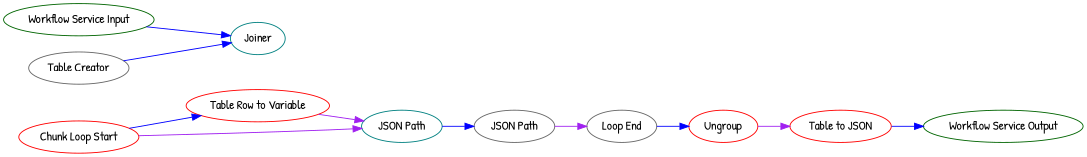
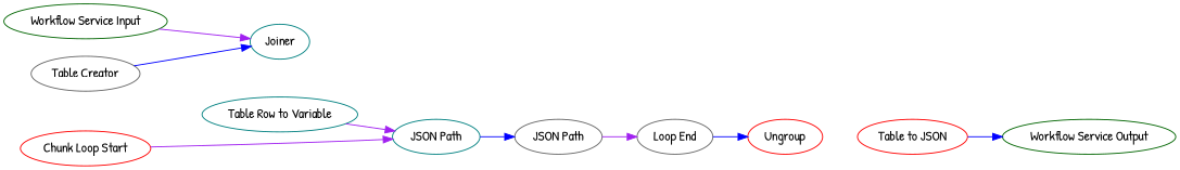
  digraph {
    fontname="Patrick Hand"
    rankdir=LR
    node [color=red fontname="Patrick Hand"]
    edge [color=blue fontname="Patrick Hand"]
    n1 [label=Ungroup]
    n2 [label="Table to JSON"]
    n3 [color=darkgreen label="Workflow Service Output"]
    n4 [label="Chunk Loop Start"]
-   n5 [label="Table Row to Variable"]
+   n5 [color=teal label="Table Row to Variable"]
    n6 [color=teal label="JSON Path"]
    n7 [color=gray40 label="JSON Path"]
    n8 [color=darkgreen label="Workflow Service Input"]
    n9 [color=teal label=Joiner]
    n10 [color=gray40 label="Loop End"]
    n11 [color=gray40 label="Table Creator"]
-   n1 -> n2 [color=purple]
    n2 -> n3
-   n4 -> n5
    n4 -> n6 [color=purple]
    n5 -> n6 [color=purple]
    n6 -> n7
    n7 -> n10 [color=purple]
-   n8 -> n9
+   n8 -> n9 [color=purple]
    n10 -> n1
    n11 -> n9
  }
